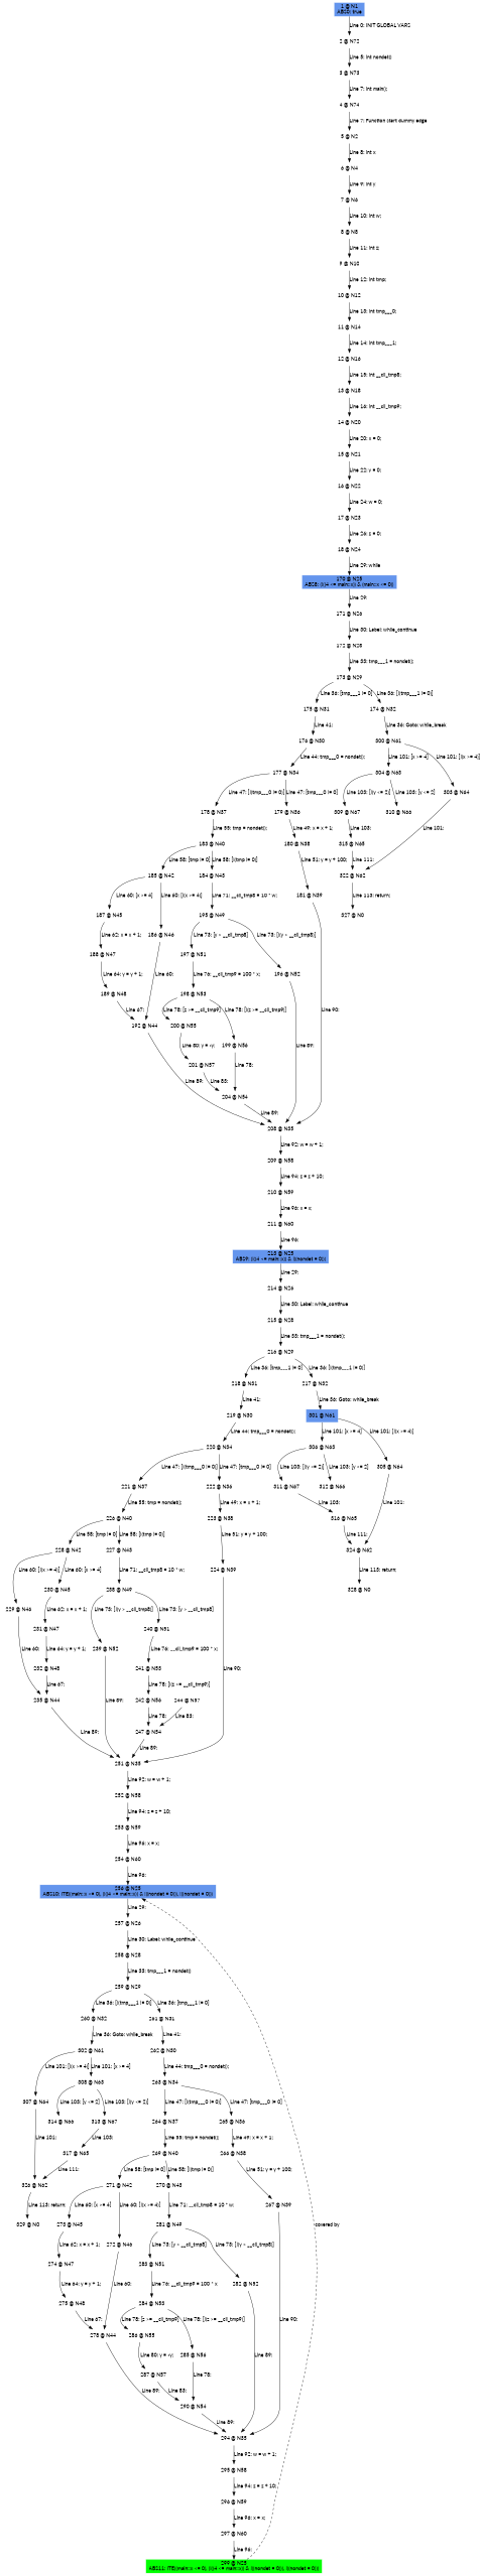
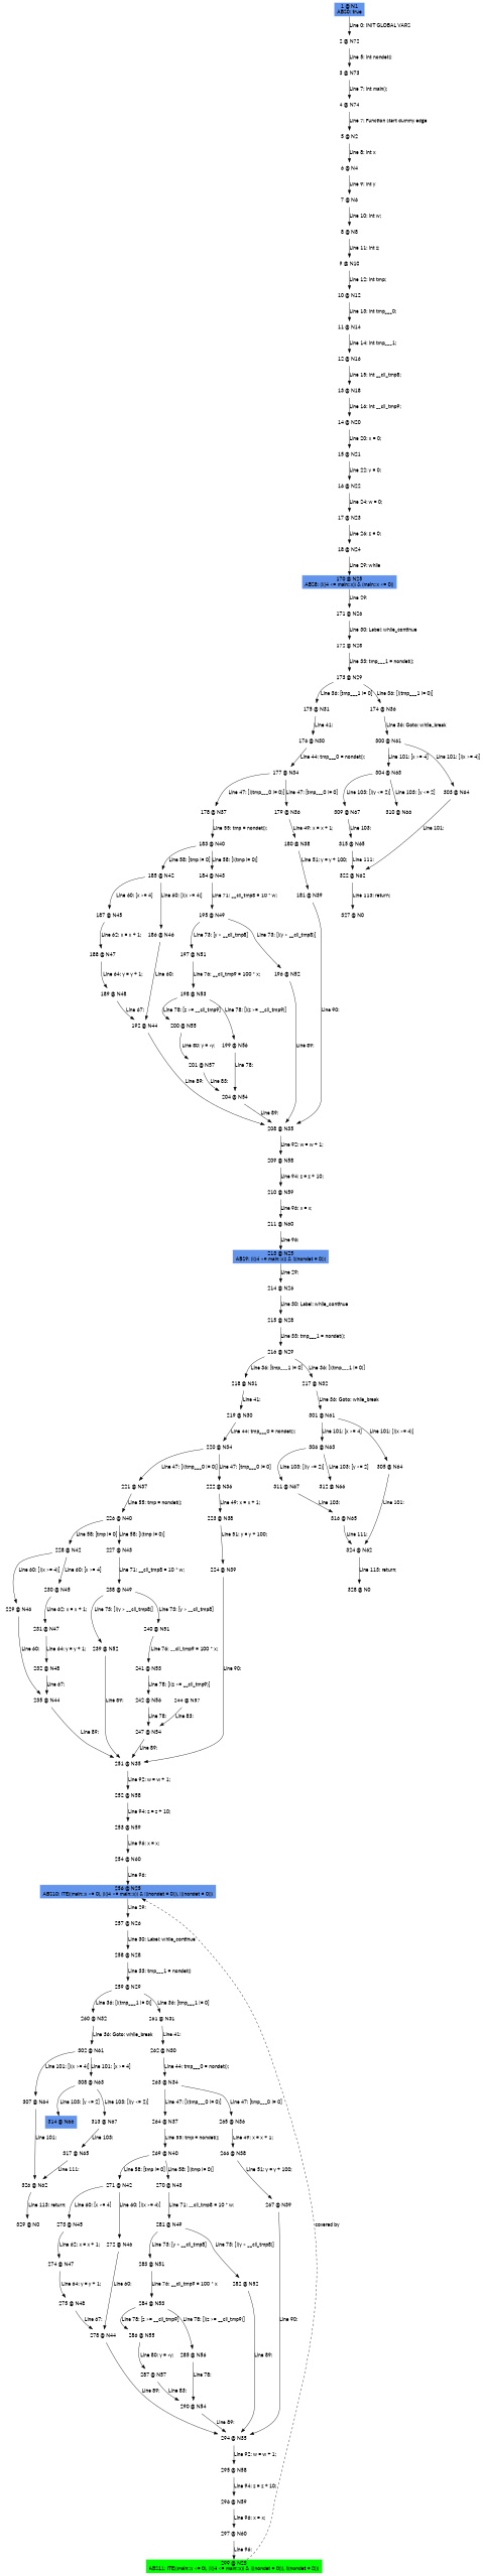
  digraph {
    fontname=Lato
    node [color=white fontname=Lato shape=box style=filled]
    edge [fontname=Lato]
    n1 [fillcolor=cornflowerblue label="1 @ N1\nABS0: true"]
    n2 [label="2 @ N72"]
    n3 [label="3 @ N73"]
    n4 [label="4 @ N74"]
    n5 [label="5 @ N2"]
    n6 [label="6 @ N4"]
    n7 [label="7 @ N6"]
    n8 [label="8 @ N8"]
    n9 [label="9 @ N10"]
    n10 [label="10 @ N12"]
    n11 [label="11 @ N14"]
    n12 [label="12 @ N16"]
    n13 [label="13 @ N18"]
    n14 [label="14 @ N20"]
    n15 [label="15 @ N21"]
    n16 [label="16 @ N22"]
    n17 [label="17 @ N23"]
    n18 [label="18 @ N24"]
    n19 [fillcolor=cornflowerblue label="170 @ N25\nABS8: (!((4 <= main::x)) & (main::x <= 0))"]
    n20 [label="171 @ N26"]
    n21 [label="172 @ N28"]
    n22 [label="173 @ N29"]
    n23 [label="175 @ N31"]
-   n24 [label="174 @ N32"]
+   n24 [label="174 @ N36"]
    n25 [label="176 @ N30"]
    n26 [label="300 @ N61"]
    n27 [label="177 @ N34"]
    n28 [label="179 @ N36"]
    n29 [label="178 @ N37"]
    n30 [label="180 @ N38"]
    n31 [label="183 @ N40"]
    n32 [label="181 @ N39"]
    n33 [label="208 @ N35"]
    n34 [label="209 @ N58"]
    n35 [label="210 @ N59"]
    n36 [label="211 @ N60"]
    n37 [fillcolor=cornflowerblue label="213 @ N25\nABS9: (!((4 <= main::x)) & !((nondet = 0)))"]
    n38 [label="214 @ N26"]
    n39 [label="215 @ N28"]
    n40 [label="216 @ N29"]
    n41 [label="218 @ N31"]
    n42 [label="217 @ N32"]
    n43 [label="219 @ N30"]
-   n44 [label="301 @ N61" fillcolor=cornflowerblue]
+   n44 [label="301 @ N61"]
    n45 [label="220 @ N34"]
    n46 [label="222 @ N36"]
    n47 [label="221 @ N37"]
    n48 [label="223 @ N38"]
    n49 [label="226 @ N40"]
    n50 [label="224 @ N39"]
    n51 [label="251 @ N35"]
    n52 [label="252 @ N58"]
    n53 [label="253 @ N59"]
    n54 [label="254 @ N60"]
    n55 [fillcolor=cornflowerblue label="256 @ N25\nABS10: ITE((main::x <= 0), (!((4 <= main::x)) & !((nondet = 0))), !((nondet = 0)))"]
    n56 [label="257 @ N26"]
    n57 [label="258 @ N28"]
    n58 [label="259 @ N29"]
    n59 [label="261 @ N31"]
    n60 [label="260 @ N32"]
    n61 [label="262 @ N30"]
    n62 [label="302 @ N61"]
    n63 [label="263 @ N34"]
    n64 [label="265 @ N36"]
    n65 [label="264 @ N37"]
    n66 [label="266 @ N38"]
    n67 [label="269 @ N40"]
    n68 [label="267 @ N39"]
    n69 [label="294 @ N35"]
    n70 [label="295 @ N58"]
    n71 [label="296 @ N59"]
    n72 [label="297 @ N60"]
    n73 [fillcolor=green label="299 @ N25\nABS11: ITE((main::x <= 0), (!((4 <= main::x)) & !((nondet = 0))), !((nondet = 0)))"]
    n74 [label="271 @ N42"]
    n75 [label="270 @ N43"]
    n76 [label="273 @ N45"]
    n77 [label="272 @ N46"]
    n78 [label="281 @ N49"]
    n79 [label="274 @ N47"]
    n80 [label="278 @ N44"]
    n81 [label="275 @ N48"]
    n82 [label="283 @ N51"]
    n83 [label="282 @ N52"]
    n84 [label="284 @ N53"]
    n85 [label="286 @ N55"]
    n86 [label="285 @ N56"]
    n87 [label="287 @ N57"]
    n88 [label="290 @ N54"]
    n89 [label="308 @ N63"]
    n90 [label="307 @ N64"]
-   n91 [label="314 @ N66"]
+   n91 [label="314 @ N66" fillcolor=cornflowerblue]
    n92 [label="313 @ N67"]
    n93 [label="326 @ N62"]
    n94 [label="317 @ N65"]
    n95 [label="329 @ N0"]
    n96 [label="228 @ N42"]
    n97 [label="227 @ N43"]
    n98 [label="230 @ N45"]
    n99 [label="229 @ N46"]
    n100 [label="238 @ N49"]
    n101 [label="231 @ N47"]
    n102 [label="235 @ N44"]
    n103 [label="232 @ N48"]
    n104 [label="240 @ N51"]
    n105 [label="239 @ N52"]
    n106 [label="241 @ N53"]
    n107 [label="242 @ N56"]
    n108 [label="247 @ N54"]
    n109 [label="244 @ N57"]
    n110 [label="306 @ N63"]
    n111 [label="305 @ N64"]
    n112 [label="312 @ N66"]
    n113 [label="311 @ N67"]
    n114 [label="324 @ N62"]
    n115 [label="316 @ N65"]
    n116 [label="328 @ N0"]
    n117 [label="185 @ N42"]
    n118 [label="184 @ N43"]
    n119 [label="187 @ N45"]
    n120 [label="186 @ N46"]
    n121 [label="195 @ N49"]
    n122 [label="188 @ N47"]
    n123 [label="192 @ N44"]
    n124 [label="189 @ N48"]
    n125 [label="197 @ N51"]
    n126 [label="196 @ N52"]
    n127 [label="198 @ N53"]
    n128 [label="200 @ N55"]
    n129 [label="199 @ N56"]
    n130 [label="201 @ N57"]
    n131 [label="204 @ N54"]
    n132 [label="304 @ N63"]
    n133 [label="303 @ N64"]
    n134 [label="310 @ N66"]
    n135 [label="309 @ N67"]
    n136 [label="322 @ N62"]
    n137 [label="315 @ N65"]
    n138 [label="327 @ N0"]
    n1 -> n2 [label="Line 0: INIT GLOBAL VARS"]
    n2 -> n3 [label="Line 5: int nondet();"]
    n3 -> n4 [label="Line 7: int main();"]
    n4 -> n5 [label="Line 7: Function start dummy edge"]
    n5 -> n6 [label="Line 8: int x;"]
    n6 -> n7 [label="Line 9: int y;"]
    n7 -> n8 [label="Line 10: int w;"]
    n8 -> n9 [label="Line 11: int z;"]
    n9 -> n10 [label="Line 12: int tmp;"]
    n10 -> n11 [label="Line 13: int tmp___0;"]
    n11 -> n12 [label="Line 14: int tmp___1;"]
    n12 -> n13 [label="Line 15: int __cil_tmp8;"]
    n13 -> n14 [label="Line 16: int __cil_tmp9;"]
    n14 -> n15 [label="Line 20: x = 0;"]
    n15 -> n16 [label="Line 22: y = 0;"]
    n16 -> n17 [label="Line 24: w = 0;"]
    n17 -> n18 [label="Line 26: z = 0;"]
    n18 -> n19 [label="Line 29: while"]
    n19 -> n20 [label="Line 29: "]
    n20 -> n21 [label="Line 30: Label: while_continue"]
    n21 -> n22 [label="Line 33: tmp___1 = nondet();"]
    n22 -> n23 [label="Line 36: [tmp___1 != 0]"]
    n22 -> n24 [label="Line 36: [!(tmp___1 != 0)]"]
    n23 -> n25 [label="Line 41: "]
    n24 -> n26 [label="Line 36: Goto: while_break"]
    n25 -> n27 [label="Line 44: tmp___0 = nondet();"]
    n26 -> n132 [label="Line 101: [x >= 4]"]
    n26 -> n133 [label="Line 101: [!(x >= 4)]"]
    n27 -> n28 [label="Line 47: [tmp___0 != 0]"]
    n27 -> n29 [label="Line 47: [!(tmp___0 != 0)]"]
    n28 -> n30 [label="Line 49: x = x + 1;"]
    n29 -> n31 [label="Line 55: tmp = nondet();"]
    n30 -> n32 [label="Line 51: y = y + 100;"]
    n31 -> n117 [label="Line 58: [tmp != 0]"]
    n31 -> n118 [label="Line 58: [!(tmp != 0)]"]
    n32 -> n33 [label="Line 90: "]
    n33 -> n34 [label="Line 92: w = w + 1;"]
    n34 -> n35 [label="Line 94: z = z + 10;"]
    n35 -> n36 [label="Line 96: x = x;"]
    n36 -> n37 [label="Line 96: "]
    n37 -> n38 [label="Line 29: "]
    n38 -> n39 [label="Line 30: Label: while_continue"]
    n39 -> n40 [label="Line 33: tmp___1 = nondet();"]
    n40 -> n41 [label="Line 36: [tmp___1 != 0]"]
    n40 -> n42 [label="Line 36: [!(tmp___1 != 0)]"]
    n41 -> n43 [label="Line 41: "]
    n42 -> n44 [label="Line 36: Goto: while_break"]
    n43 -> n45 [label="Line 44: tmp___0 = nondet();"]
    n44 -> n110 [label="Line 101: [x >= 4]"]
    n44 -> n111 [label="Line 101: [!(x >= 4)]"]
    n45 -> n46 [label="Line 47: [tmp___0 != 0]"]
    n45 -> n47 [label="Line 47: [!(tmp___0 != 0)]"]
    n46 -> n48 [label="Line 49: x = x + 1;"]
    n47 -> n49 [label="Line 55: tmp = nondet();"]
    n48 -> n50 [label="Line 51: y = y + 100;"]
    n49 -> n96 [label="Line 58: [tmp != 0]"]
    n49 -> n97 [label="Line 58: [!(tmp != 0)]"]
    n50 -> n51 [label="Line 90: "]
    n51 -> n52 [label="Line 92: w = w + 1;"]
    n52 -> n53 [label="Line 94: z = z + 10;"]
    n53 -> n54 [label="Line 96: x = x;"]
    n54 -> n55 [label="Line 96: "]
    n55 -> n56 [label="Line 29: "]
    n56 -> n57 [label="Line 30: Label: while_continue"]
    n57 -> n58 [label="Line 33: tmp___1 = nondet();"]
    n58 -> n59 [label="Line 36: [tmp___1 != 0]"]
    n58 -> n60 [label="Line 36: [!(tmp___1 != 0)]"]
    n59 -> n61 [label="Line 41: "]
    n60 -> n62 [label="Line 36: Goto: while_break"]
    n61 -> n63 [label="Line 44: tmp___0 = nondet();"]
    n62 -> n89 [label="Line 101: [x >= 4]"]
    n62 -> n90 [label="Line 101: [!(x >= 4)]"]
    n63 -> n64 [label="Line 47: [tmp___0 != 0]"]
    n63 -> n65 [label="Line 47: [!(tmp___0 != 0)]"]
    n64 -> n66 [label="Line 49: x = x + 1;"]
    n65 -> n67 [label="Line 55: tmp = nondet();"]
    n66 -> n68 [label="Line 51: y = y + 100;"]
    n67 -> n74 [label="Line 58: [tmp != 0]"]
    n67 -> n75 [label="Line 58: [!(tmp != 0)]"]
    n68 -> n69 [label="Line 90: "]
    n69 -> n70 [label="Line 92: w = w + 1;"]
    n70 -> n71 [label="Line 94: z = z + 10;"]
    n71 -> n72 [label="Line 96: x = x;"]
    n72 -> n73 [label="Line 96: "]
    n73 -> n55 [label="covered by" style=dashed weight=0]
    n74 -> n76 [label="Line 60: [x >= 4]"]
    n74 -> n77 [label="Line 60: [!(x >= 4)]"]
    n75 -> n78 [label="Line 71: __cil_tmp8 = 10 * w;"]
    n76 -> n79 [label="Line 62: x = x + 1;"]
    n77 -> n80 [label="Line 60: "]
    n78 -> n82 [label="Line 73: [y > __cil_tmp8]"]
    n78 -> n83 [label="Line 73: [!(y > __cil_tmp8)]"]
    n79 -> n81 [label="Line 64: y = y + 1;"]
    n80 -> n69 [label="Line 89: "]
    n81 -> n80 [label="Line 67: "]
    n82 -> n84 [label="Line 76: __cil_tmp9 = 100 * x;"]
    n83 -> n69 [label="Line 89: "]
    n84 -> n85 [label="Line 78: [z >= __cil_tmp9]"]
    n84 -> n86 [label="Line 78: [!(z >= __cil_tmp9)]"]
    n85 -> n87 [label="Line 80: y = -y;"]
    n86 -> n88 [label="Line 78: "]
    n87 -> n88 [label="Line 83: "]
    n88 -> n69 [label="Line 89: "]
    n89 -> n91 [label="Line 103: [y <= 2]"]
    n89 -> n92 [label="Line 103: [!(y <= 2)]"]
    n90 -> n93 [label="Line 101: "]
    n92 -> n94 [label="Line 103: "]
    n93 -> n95 [label="Line 113: return;"]
    n94 -> n93 [label="Line 111: "]
    n96 -> n98 [label="Line 60: [x >= 4]"]
    n96 -> n99 [label="Line 60: [!(x >= 4)]"]
    n97 -> n100 [label="Line 71: __cil_tmp8 = 10 * w;"]
    n98 -> n101 [label="Line 62: x = x + 1;"]
    n99 -> n102 [label="Line 60: "]
    n100 -> n104 [label="Line 73: [y > __cil_tmp8]"]
    n100 -> n105 [label="Line 73: [!(y > __cil_tmp8)]"]
    n101 -> n103 [label="Line 64: y = y + 1;"]
    n102 -> n51 [label="Line 89: "]
    n103 -> n102 [label="Line 67: "]
    n104 -> n106 [label="Line 76: __cil_tmp9 = 100 * x;"]
    n105 -> n51 [label="Line 89: "]
    n106 -> n107 [label="Line 78: [!(z >= __cil_tmp9)]"]
    n107 -> n108 [label="Line 78: "]
    n108 -> n51 [label="Line 89: "]
    n109 -> n108 [label="Line 83: "]
    n110 -> n112 [label="Line 103: [y <= 2]"]
    n110 -> n113 [label="Line 103: [!(y <= 2)]"]
    n111 -> n114 [label="Line 101: "]
    n113 -> n115 [label="Line 103: "]
    n114 -> n116 [label="Line 113: return;"]
    n115 -> n114 [label="Line 111: "]
    n117 -> n119 [label="Line 60: [x >= 4]"]
    n117 -> n120 [label="Line 60: [!(x >= 4)]"]
    n118 -> n121 [label="Line 71: __cil_tmp8 = 10 * w;"]
    n119 -> n122 [label="Line 62: x = x + 1;"]
    n120 -> n123 [label="Line 60: "]
    n121 -> n125 [label="Line 73: [y > __cil_tmp8]"]
    n121 -> n126 [label="Line 73: [!(y > __cil_tmp8)]"]
    n122 -> n124 [label="Line 64: y = y + 1;"]
    n123 -> n33 [label="Line 89: "]
    n124 -> n123 [label="Line 67: "]
    n125 -> n127 [label="Line 76: __cil_tmp9 = 100 * x;"]
    n126 -> n33 [label="Line 89: "]
    n127 -> n128 [label="Line 78: [z >= __cil_tmp9]"]
    n127 -> n129 [label="Line 78: [!(z >= __cil_tmp9)]"]
    n128 -> n130 [label="Line 80: y = -y;"]
    n129 -> n131 [label="Line 78: "]
    n130 -> n131 [label="Line 83: "]
    n131 -> n33 [label="Line 89: "]
    n132 -> n134 [label="Line 103: [y <= 2]"]
    n132 -> n135 [label="Line 103: [!(y <= 2)]"]
    n133 -> n136 [label="Line 101: "]
    n135 -> n137 [label="Line 103: "]
    n136 -> n138 [label="Line 113: return;"]
    n137 -> n136 [label="Line 111: "]
  }
